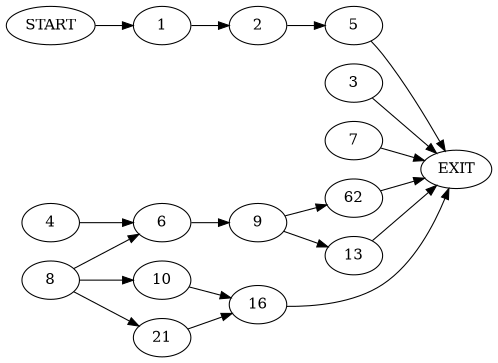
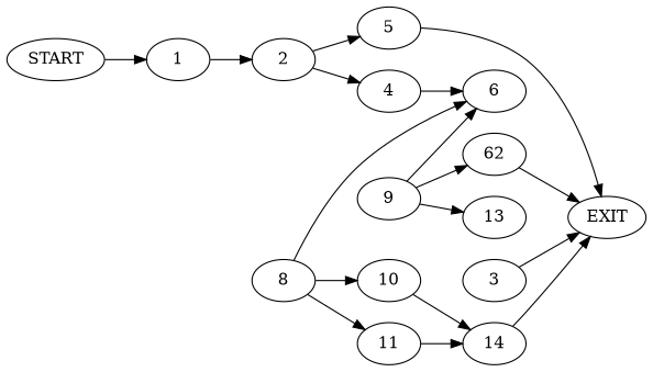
  digraph {
    rankdir=LR
    n1 [label=START]
    1
    2
    n4 [label=EXIT]
    4
    5
    3
    6
    9
-   7
    8
    10
-   11 [label=21]
+   11
    n14 [label=62]
    13
-   14 [label=16]
+   14
    n1 -> 1
    1 -> 2
+   2 -> 4
    2 -> 5
    4 -> 6
    5 -> n4
    3 -> n4
-   6 -> 9
+   9 -> 6
    9 -> n14
    9 -> 13
-   7 -> n4
    8 -> 6
    8 -> 10
    8 -> 11
    10 -> 14
    11 -> 14
    n14 -> n4
-   13 -> n4
    14 -> n4
  }
